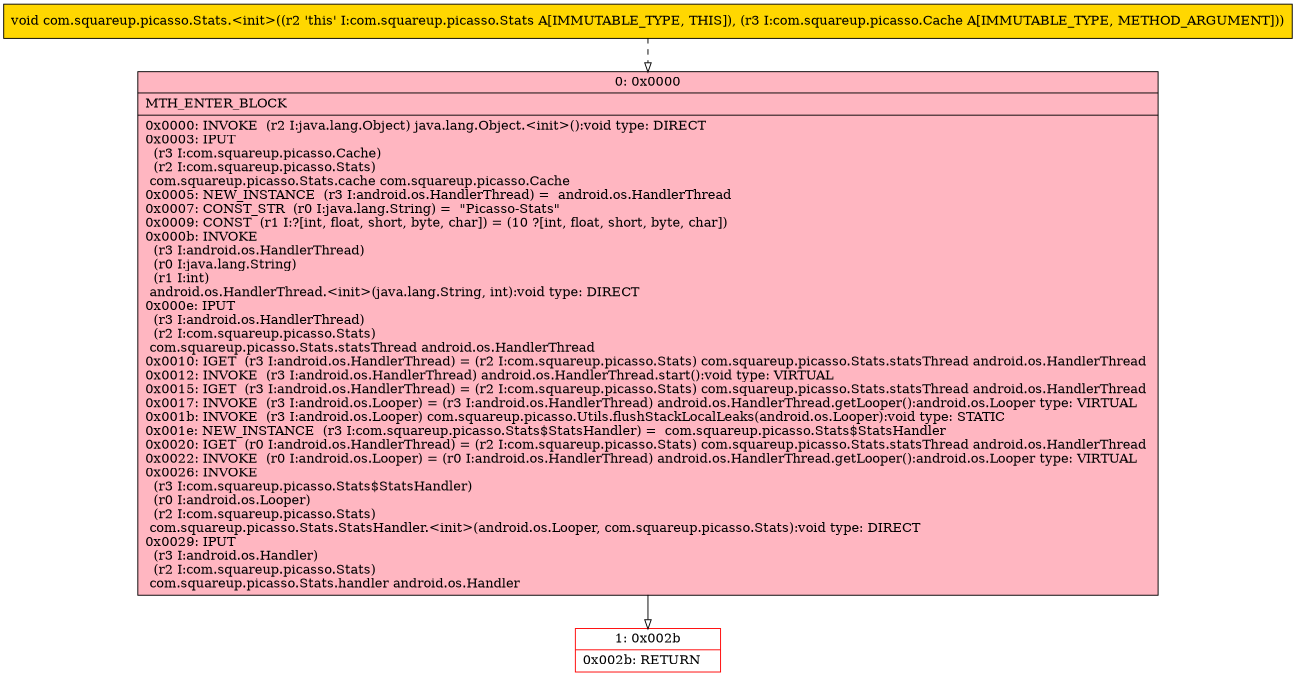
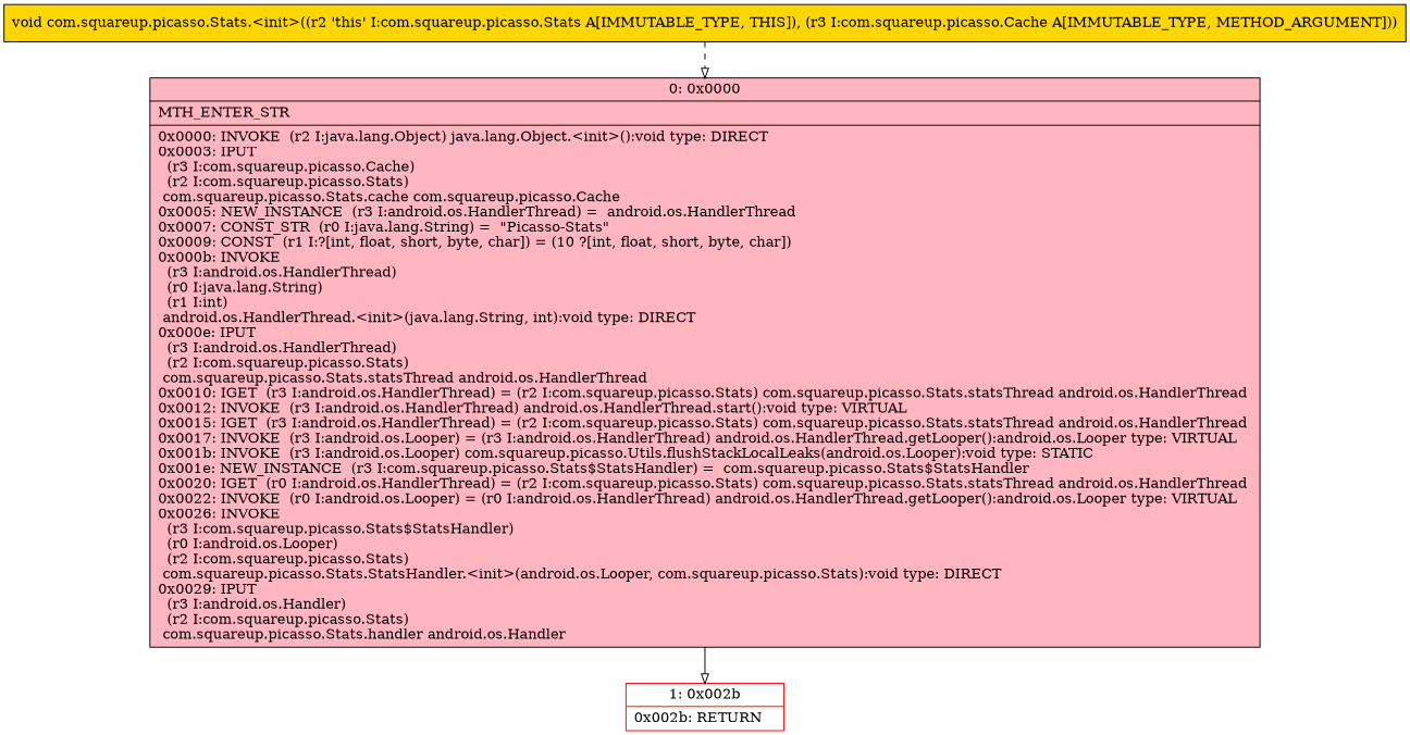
  digraph {
    node [shape=record style=filled color=black]
    edge [arrowhead=onormal]
-   n1 [label="{0\:\ 0x0000|MTH_ENTER_BLOCK\l|0x0000: INVOKE  (r2 I:java.lang.Object) java.lang.Object.\<init\>():void type: DIRECT \l0x0003: IPUT  \l  (r3 I:com.squareup.picasso.Cache)\l  (r2 I:com.squareup.picasso.Stats)\l com.squareup.picasso.Stats.cache com.squareup.picasso.Cache \l0x0005: NEW_INSTANCE  (r3 I:android.os.HandlerThread) =  android.os.HandlerThread \l0x0007: CONST_STR  (r0 I:java.lang.String) =  \"Picasso\-Stats\" \l0x0009: CONST  (r1 I:?[int, float, short, byte, char]) = (10 ?[int, float, short, byte, char]) \l0x000b: INVOKE  \l  (r3 I:android.os.HandlerThread)\l  (r0 I:java.lang.String)\l  (r1 I:int)\l android.os.HandlerThread.\<init\>(java.lang.String, int):void type: DIRECT \l0x000e: IPUT  \l  (r3 I:android.os.HandlerThread)\l  (r2 I:com.squareup.picasso.Stats)\l com.squareup.picasso.Stats.statsThread android.os.HandlerThread \l0x0010: IGET  (r3 I:android.os.HandlerThread) = (r2 I:com.squareup.picasso.Stats) com.squareup.picasso.Stats.statsThread android.os.HandlerThread \l0x0012: INVOKE  (r3 I:android.os.HandlerThread) android.os.HandlerThread.start():void type: VIRTUAL \l0x0015: IGET  (r3 I:android.os.HandlerThread) = (r2 I:com.squareup.picasso.Stats) com.squareup.picasso.Stats.statsThread android.os.HandlerThread \l0x0017: INVOKE  (r3 I:android.os.Looper) = (r3 I:android.os.HandlerThread) android.os.HandlerThread.getLooper():android.os.Looper type: VIRTUAL \l0x001b: INVOKE  (r3 I:android.os.Looper) com.squareup.picasso.Utils.flushStackLocalLeaks(android.os.Looper):void type: STATIC \l0x001e: NEW_INSTANCE  (r3 I:com.squareup.picasso.Stats$StatsHandler) =  com.squareup.picasso.Stats$StatsHandler \l0x0020: IGET  (r0 I:android.os.HandlerThread) = (r2 I:com.squareup.picasso.Stats) com.squareup.picasso.Stats.statsThread android.os.HandlerThread \l0x0022: INVOKE  (r0 I:android.os.Looper) = (r0 I:android.os.HandlerThread) android.os.HandlerThread.getLooper():android.os.Looper type: VIRTUAL \l0x0026: INVOKE  \l  (r3 I:com.squareup.picasso.Stats$StatsHandler)\l  (r0 I:android.os.Looper)\l  (r2 I:com.squareup.picasso.Stats)\l com.squareup.picasso.Stats.StatsHandler.\<init\>(android.os.Looper, com.squareup.picasso.Stats):void type: DIRECT \l0x0029: IPUT  \l  (r3 I:android.os.Handler)\l  (r2 I:com.squareup.picasso.Stats)\l com.squareup.picasso.Stats.handler android.os.Handler \l}" fillcolor=lightpink]
+   n1 [label="{0\:\ 0x0000|MTH_ENTER_STR\l|0x0000: INVOKE  (r2 I:java.lang.Object) java.lang.Object.\<init\>():void type: DIRECT \l0x0003: IPUT  \l  (r3 I:com.squareup.picasso.Cache)\l  (r2 I:com.squareup.picasso.Stats)\l com.squareup.picasso.Stats.cache com.squareup.picasso.Cache \l0x0005: NEW_INSTANCE  (r3 I:android.os.HandlerThread) =  android.os.HandlerThread \l0x0007: CONST_STR  (r0 I:java.lang.String) =  \"Picasso\-Stats\" \l0x0009: CONST  (r1 I:?[int, float, short, byte, char]) = (10 ?[int, float, short, byte, char]) \l0x000b: INVOKE  \l  (r3 I:android.os.HandlerThread)\l  (r0 I:java.lang.String)\l  (r1 I:int)\l android.os.HandlerThread.\<init\>(java.lang.String, int):void type: DIRECT \l0x000e: IPUT  \l  (r3 I:android.os.HandlerThread)\l  (r2 I:com.squareup.picasso.Stats)\l com.squareup.picasso.Stats.statsThread android.os.HandlerThread \l0x0010: IGET  (r3 I:android.os.HandlerThread) = (r2 I:com.squareup.picasso.Stats) com.squareup.picasso.Stats.statsThread android.os.HandlerThread \l0x0012: INVOKE  (r3 I:android.os.HandlerThread) android.os.HandlerThread.start():void type: VIRTUAL \l0x0015: IGET  (r3 I:android.os.HandlerThread) = (r2 I:com.squareup.picasso.Stats) com.squareup.picasso.Stats.statsThread android.os.HandlerThread \l0x0017: INVOKE  (r3 I:android.os.Looper) = (r3 I:android.os.HandlerThread) android.os.HandlerThread.getLooper():android.os.Looper type: VIRTUAL \l0x001b: INVOKE  (r3 I:android.os.Looper) com.squareup.picasso.Utils.flushStackLocalLeaks(android.os.Looper):void type: STATIC \l0x001e: NEW_INSTANCE  (r3 I:com.squareup.picasso.Stats$StatsHandler) =  com.squareup.picasso.Stats$StatsHandler \l0x0020: IGET  (r0 I:android.os.HandlerThread) = (r2 I:com.squareup.picasso.Stats) com.squareup.picasso.Stats.statsThread android.os.HandlerThread \l0x0022: INVOKE  (r0 I:android.os.Looper) = (r0 I:android.os.HandlerThread) android.os.HandlerThread.getLooper():android.os.Looper type: VIRTUAL \l0x0026: INVOKE  \l  (r3 I:com.squareup.picasso.Stats$StatsHandler)\l  (r0 I:android.os.Looper)\l  (r2 I:com.squareup.picasso.Stats)\l com.squareup.picasso.Stats.StatsHandler.\<init\>(android.os.Looper, com.squareup.picasso.Stats):void type: DIRECT \l0x0029: IPUT  \l  (r3 I:android.os.Handler)\l  (r2 I:com.squareup.picasso.Stats)\l com.squareup.picasso.Stats.handler android.os.Handler \l}" fillcolor=lightpink]
    n2 [label="{1\:\ 0x002b|0x002b: RETURN   \l}" fillcolor=white color=red]
    n3 [label="{void com.squareup.picasso.Stats.\<init\>((r2 'this' I:com.squareup.picasso.Stats A[IMMUTABLE_TYPE, THIS]), (r3 I:com.squareup.picasso.Cache A[IMMUTABLE_TYPE, METHOD_ARGUMENT])) }" fillcolor=gold]
    n1 -> n2 [style=solid]
    n3 -> n1 [style=dashed]
  }
